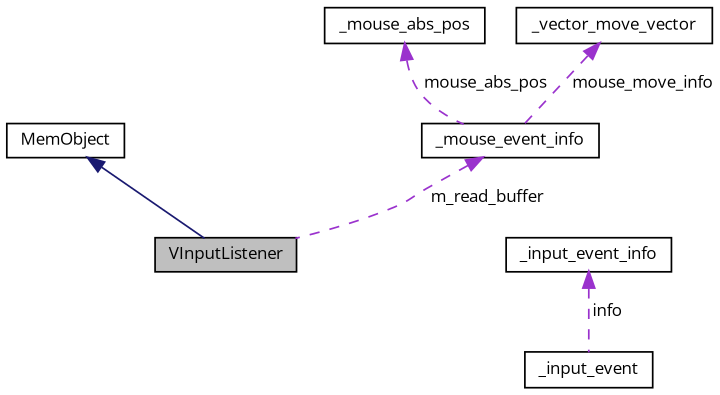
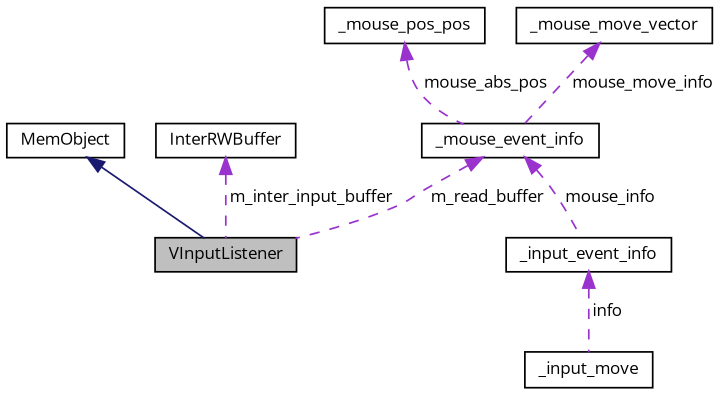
  digraph {
    fontname="Open Sans"
    node [color=black fillcolor=white fontname="Open Sans" fontsize=10 shape=record style=filled]
    edge [color=darkorchid3 dir=back fontname="Open Sans" fontsize=10 labelfontname=Helvetica labelfontsize=10 style=dashed]
    n1 [fillcolor=grey75 fontcolor=black height=0.2 label=VInputListener width=0.4]
    n2 [height=0.2 label=MemObject width=0.4]
-   n3 [height=0.2 label=_input_event width=0.4]
+   n3 [height=0.2 label=_input_move width=0.4]
    n4 [height=0.2 label=_input_event_info width=0.4]
    n5 [height=0.2 label=_mouse_event_info width=0.4]
-   n6 [height=0.2 label=_mouse_abs_pos width=0.4]
-   n7 [height=0.2 label=_vector_move_vector width=0.4]
+   n6 [height=0.2 label=_mouse_pos_pos width=0.4]
+   n7 [height=0.2 label=_mouse_move_vector width=0.4]
+   n8 [height=0.2 label=InterRWBuffer width=0.4]
    n2 -> n1 [color=midnightblue style=solid]
    n4 -> n3 [label=" info"]
    n5 -> n1 [label=" m_read_buffer"]
+   n5 -> n4 [label=" mouse_info"]
    n6 -> n5 [label=" mouse_abs_pos"]
    n7 -> n5 [label=" mouse_move_info"]
+   n8 -> n1 [label=" m_inter_input_buffer"]
  }
